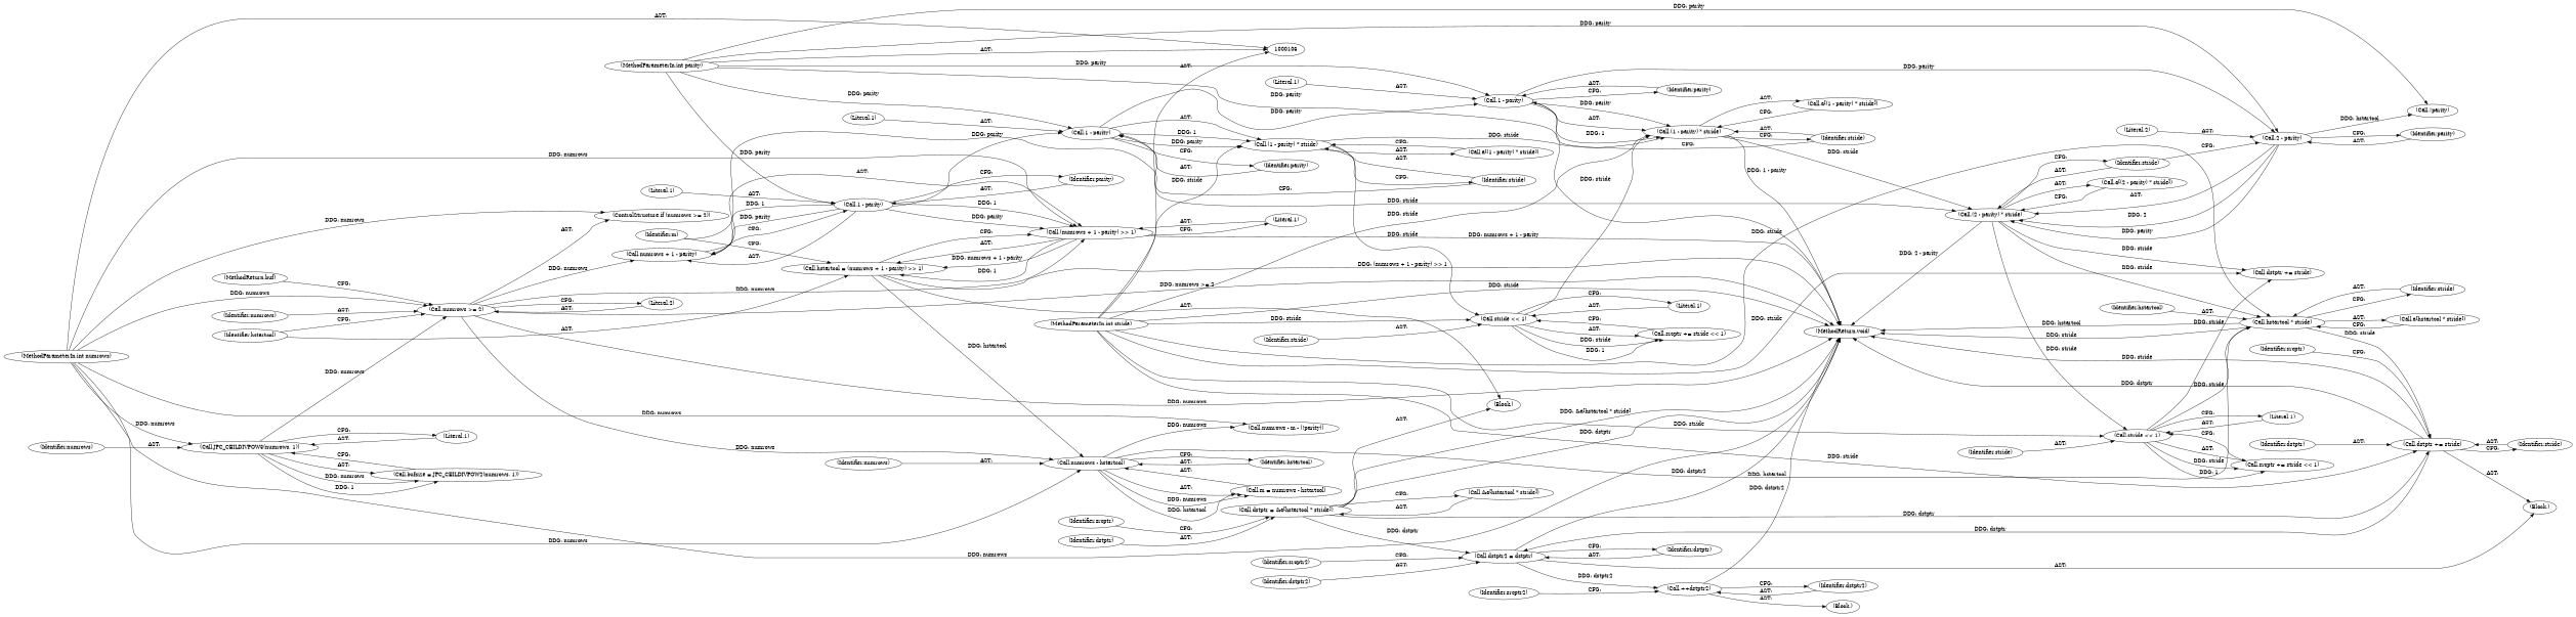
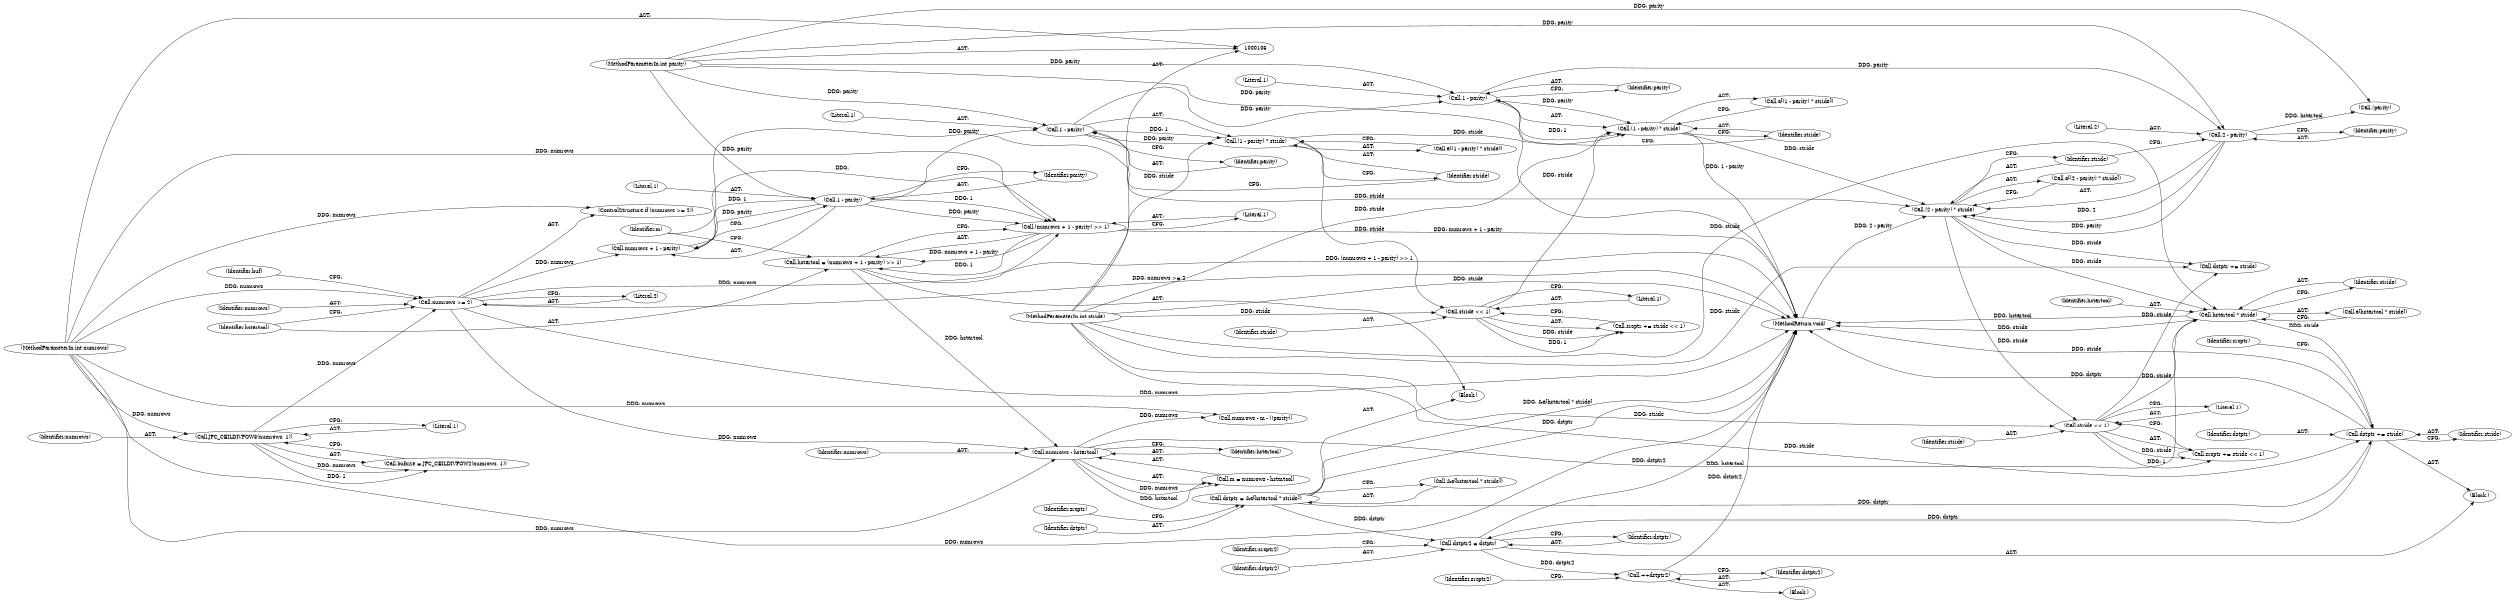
  digraph {
    rankdir=LR
    n1 [label="(Call,dstptr2 = dstptr)"]
    n2 [label="(Call,++dstptr2)"]
    n3 [label="(Identifier,dstptr)"]
    n4 [label="(MethodReturn,void)"]
    n5 [label="(Block,)"]
    n6 [label="(Identifier,dstptr2)"]
    n7 [label="(Block,)"]
    n8 [label="(Call,dstptr = &a[hstartcol * stride])"]
    n9 [label="(Call,dstptr += stride)"]
    n10 [label="(Call,&a[hstartcol * stride])"]
    n11 [label="(Block,)"]
    n12 [label="(Identifier,stride)"]
    n13 [label="(Call,hstartcol * stride)"]
    n14 [label="(Call,a[hstartcol * stride])"]
    n15 [label="(Identifier,stride)"]
    n16 [label="(Call,numrows - hstartcol)"]
    n17 [label="(Identifier,hstartcol)"]
    n18 [label="(Call,m = numrows - hstartcol)"]
    n19 [label="(Call,numrows - m - (!parity))"]
    n20 [label="(MethodParameterIn,int numrows)"]
    n21 [label="(Call,numrows >= 2)"]
    n22 [label="(Call,JPC_CEILDIVPOW3(numrows, 1))"]
    n23 [label="(Call,(numrows + 1 - parity) >> 1)"]
    1000106
    n25 [label="(ControlStructure,if (numrows >= 2))"]
    n26 [label="(Call,numrows + 1 - parity)"]
    n27 [label="(Literal,2)"]
    n28 [label="(Literal,1)"]
    n29 [label="(Call,bufsize = JPC_CEILDIVPOW2(numrows, 1))"]
    n30 [label="(Call,hstartcol = (numrows + 1 - parity) >> 1)"]
    n31 [label="(Literal,1)"]
    n32 [label="(Call,1 - parity)"]
    n33 [label="(Call,1 - parity)"]
    n34 [label="(Identifier,parity)"]
    n35 [label="(Call,1 - parity)"]
    n36 [label="(Call,(1 - parity) * stride)"]
    n37 [label="(Identifier,parity)"]
    n38 [label="(MethodParameterIn,int parity)"]
    n39 [label="(Call,2 - parity)"]
    n40 [label="(Call,!parity)"]
    n41 [label="(Call,(2 - parity) * stride)"]
    n42 [label="(Identifier,parity)"]
    n43 [label="(Call,(1 - parity) * stride)"]
    n44 [label="(Identifier,parity)"]
    n45 [label="(Call,stride << 1)"]
    n46 [label="(Call,srcptr += stride << 1)"]
    n47 [label="(Literal,1)"]
    n48 [label="(Call,dstptr += stride)"]
    n49 [label="(MethodParameterIn,int stride)"]
    n50 [label="(Call,stride << 1)"]
    n51 [label="(Identifier,stride)"]
    n52 [label="(Call,a[(2 - parity) * stride])"]
    n53 [label="(Call,a[(1 - parity) * stride])"]
    n54 [label="(Identifier,stride)"]
    n55 [label="(Identifier,stride)"]
    n56 [label="(Call,a[(1 - parity) * stride])"]
    n57 [label="(Call,srcptr += stride << 1)"]
    n58 [label="(Literal,1)"]
-   n59 [label="(MethodReturn,buf)"]
+   n59 [label="(Identifier,buf)"]
    n60 [label="(Literal,1)"]
    n61 [label="(Identifier,stride)"]
    n62 [label="(Identifier,srcptr2)"]
    n63 [label="(Identifier,m)"]
    n64 [label="(Literal,2)"]
    n65 [label="(Identifier,srcptr)"]
    n66 [label="(Identifier,hstartcol)"]
    n67 [label="(Identifier,stride)"]
    n68 [label="(Identifier,numrows)"]
    n69 [label="(Identifier,srcptr2)"]
    n70 [label="(Identifier,numrows)"]
    n71 [label="(Identifier,hstartcol)"]
    n72 [label="(Literal,1)"]
    n73 [label="(Identifier,dstptr)"]
    n74 [label="(Identifier,numrows)"]
    n75 [label="(Literal,1)"]
    n76 [label="(Identifier,dstptr2)"]
    n77 [label="(Identifier,srcptr)"]
    n78 [label="(Identifier,dstptr)"]
    n1 -> n2 [label="DDG: dstptr2"]
    n1 -> n3 [label="CFG: "]
    n1 -> n4 [label="DDG: dstptr2"]
    n1 -> n5 [label="AST: "]
    n2 -> n4 [label="DDG: dstptr2"]
    n2 -> n6 [label="CFG: "]
    n2 -> n7 [label="AST: "]
    n3 -> n1 [label="AST: "]
    n6 -> n2 [label="AST: "]
    n8 -> n1 [label="DDG: dstptr"]
    n8 -> n4 [label="DDG: &a[hstartcol * stride]"]
    n8 -> n4 [label="DDG: dstptr"]
    n8 -> n9 [label="DDG: dstptr"]
    n8 -> n10 [label="CFG: "]
    n8 -> n11 [label="AST: "]
    n9 -> n1 [label="DDG: dstptr"]
    n9 -> n4 [label="DDG: stride"]
    n9 -> n4 [label="DDG: dstptr"]
    n9 -> n5 [label="AST: "]
    n9 -> n12 [label="CFG: "]
    n10 -> n8 [label="AST: "]
    n12 -> n9 [label="AST: "]
    n13 -> n4 [label="DDG: stride"]
    n13 -> n4 [label="DDG: hstartcol"]
    n13 -> n9 [label="DDG: stride"]
    n13 -> n14 [label="AST: "]
    n13 -> n15 [label="CFG: "]
    n14 -> n13 [label="CFG: "]
    n15 -> n13 [label="AST: "]
    n16 -> n13 [label="DDG: hstartcol"]
    n16 -> n17 [label="CFG: "]
    n16 -> n18 [label="AST: "]
    n16 -> n18 [label="DDG: numrows"]
    n16 -> n18 [label="DDG: hstartcol"]
    n16 -> n19 [label="DDG: numrows"]
    n17 -> n16 [label="AST: "]
    n18 -> n16 [label="AST: "]
    n20 -> n4 [label="DDG: numrows"]
    n20 -> n16 [label="DDG: numrows"]
    n20 -> n19 [label="DDG: numrows"]
    n20 -> n21 [label="DDG: numrows"]
    n20 -> n22 [label="DDG: numrows"]
    n20 -> n23 [label="DDG: numrows"]
    n20 -> 1000106 [label="AST: "]
    n20 -> n25 [label="DDG: numrows"]
    n21 -> n4 [label="DDG: numrows >= 2"]
    n21 -> n4 [label="DDG: numrows"]
    n21 -> n16 [label="DDG: numrows"]
    n21 -> n23 [label="DDG: numrows"]
    n21 -> n25 [label="AST: "]
    n21 -> n26 [label="DDG: numrows"]
    n21 -> n27 [label="CFG: "]
    n22 -> n21 [label="DDG: numrows"]
    n22 -> n28 [label="CFG: "]
    n22 -> n29 [label="AST: "]
    n22 -> n29 [label="DDG: numrows"]
    n22 -> n29 [label="DDG: 1"]
    n23 -> n4 [label="DDG: numrows + 1 - parity"]
    n23 -> n30 [label="AST: "]
    n23 -> n30 [label="DDG: numrows + 1 - parity"]
    n23 -> n30 [label="DDG: 1"]
    n23 -> n31 [label="CFG: "]
-   n26 -> n23 [label="AST: "]
+   n26 -> n23 [label="DDG: "]
    n26 -> n32 [label="CFG: "]
    n27 -> n21 [label="AST: "]
    n28 -> n22 [label="AST: "]
    n29 -> n22 [label="CFG: "]
    n30 -> n4 [label="DDG: (numrows + 1 - parity) >> 1"]
    n30 -> n11 [label="AST: "]
    n30 -> n16 [label="DDG: hstartcol"]
    n30 -> n23 [label="CFG: "]
    n31 -> n23 [label="AST: "]
    n32 -> n23 [label="DDG: 1"]
    n32 -> n23 [label="DDG: parity"]
    n32 -> n26 [label="AST: "]
    n32 -> n26 [label="DDG: 1"]
    n32 -> n26 [label="DDG: parity"]
    n32 -> n33 [label="DDG: parity"]
    n32 -> n34 [label="CFG: "]
    n33 -> n35 [label="DDG: parity"]
    n33 -> n36 [label="AST: "]
    n33 -> n36 [label="DDG: 1"]
    n33 -> n36 [label="DDG: parity"]
    n33 -> n37 [label="CFG: "]
    n34 -> n32 [label="AST: "]
    n35 -> n39 [label="DDG: parity"]
    n35 -> n43 [label="AST: "]
    n35 -> n43 [label="DDG: 1"]
    n35 -> n43 [label="DDG: parity"]
    n35 -> n44 [label="CFG: "]
    n36 -> n43 [label="DDG: stride"]
    n36 -> n50 [label="DDG: stride"]
    n36 -> n55 [label="CFG: "]
    n36 -> n56 [label="AST: "]
    n37 -> n33 [label="AST: "]
    n38 -> n4 [label="DDG: parity"]
    n38 -> 1000106 [label="AST: "]
    n38 -> n32 [label="DDG: parity"]
    n38 -> n33 [label="DDG: parity"]
    n38 -> n35 [label="DDG: parity"]
    n38 -> n39 [label="DDG: parity"]
    n38 -> n40 [label="DDG: parity"]
    n39 -> n40 [label="DDG: hstartcol"]
    n39 -> n41 [label="AST: "]
    n39 -> n41 [label="DDG: 2"]
    n39 -> n41 [label="DDG: parity"]
    n39 -> n42 [label="CFG: "]
-   n41 -> n4 [label="DDG: 2 - parity"]
+   n4 -> n41 [label="DDG: 2 - parity"]
    n41 -> n13 [label="DDG: stride"]
    n41 -> n45 [label="DDG: stride"]
    n41 -> n48 [label="DDG: stride"]
    n41 -> n51 [label="CFG: "]
    n41 -> n52 [label="AST: "]
    n42 -> n39 [label="AST: "]
    n43 -> n4 [label="DDG: 1 - parity"]
    n43 -> n41 [label="DDG: stride"]
    n43 -> n53 [label="AST: "]
    n43 -> n54 [label="CFG: "]
    n44 -> n35 [label="AST: "]
    n45 -> n13 [label="DDG: stride"]
    n45 -> n46 [label="AST: "]
    n45 -> n46 [label="DDG: stride"]
    n45 -> n46 [label="DDG: 1"]
    n45 -> n47 [label="CFG: "]
    n45 -> n48 [label="DDG: stride"]
    n46 -> n45 [label="CFG: "]
    n47 -> n45 [label="AST: "]
    n49 -> n4 [label="DDG: stride"]
    n49 -> n9 [label="DDG: stride"]
    n49 -> n13 [label="DDG: stride"]
    n49 -> 1000106 [label="AST: "]
    n49 -> n36 [label="DDG: stride"]
    n49 -> n43 [label="DDG: stride"]
    n49 -> n45 [label="DDG: stride"]
    n49 -> n48 [label="DDG: stride"]
    n49 -> n50 [label="DDG: stride"]
    n50 -> n43 [label="DDG: stride"]
    n50 -> n57 [label="AST: "]
    n50 -> n57 [label="DDG: stride"]
    n50 -> n57 [label="DDG: 1"]
    n50 -> n58 [label="CFG: "]
    n51 -> n39 [label="CFG: "]
    n51 -> n41 [label="AST: "]
    n52 -> n41 [label="CFG: "]
    n53 -> n43 [label="CFG: "]
    n54 -> n35 [label="CFG: "]
    n54 -> n43 [label="AST: "]
    n55 -> n33 [label="CFG: "]
    n55 -> n36 [label="AST: "]
    n56 -> n36 [label="CFG: "]
    n57 -> n50 [label="CFG: "]
    n58 -> n50 [label="AST: "]
    n59 -> n21 [label="CFG: "]
    n60 -> n32 [label="AST: "]
    n61 -> n50 [label="AST: "]
    n62 -> n2 [label="CFG: "]
    n63 -> n30 [label="CFG: "]
    n63 -> n41 [label="DDG: stride"]
    n64 -> n39 [label="AST: "]
    n65 -> n9 [label="CFG: "]
    n66 -> n21 [label="CFG: "]
    n66 -> n30 [label="AST: "]
    n67 -> n45 [label="AST: "]
    n68 -> n16 [label="AST: "]
    n69 -> n1 [label="CFG: "]
    n70 -> n22 [label="AST: "]
    n71 -> n13 [label="AST: "]
    n72 -> n33 [label="AST: "]
    n73 -> n9 [label="AST: "]
    n74 -> n21 [label="AST: "]
    n75 -> n35 [label="AST: "]
    n76 -> n1 [label="AST: "]
    n77 -> n8 [label="CFG: "]
    n78 -> n8 [label="AST: "]
  }
